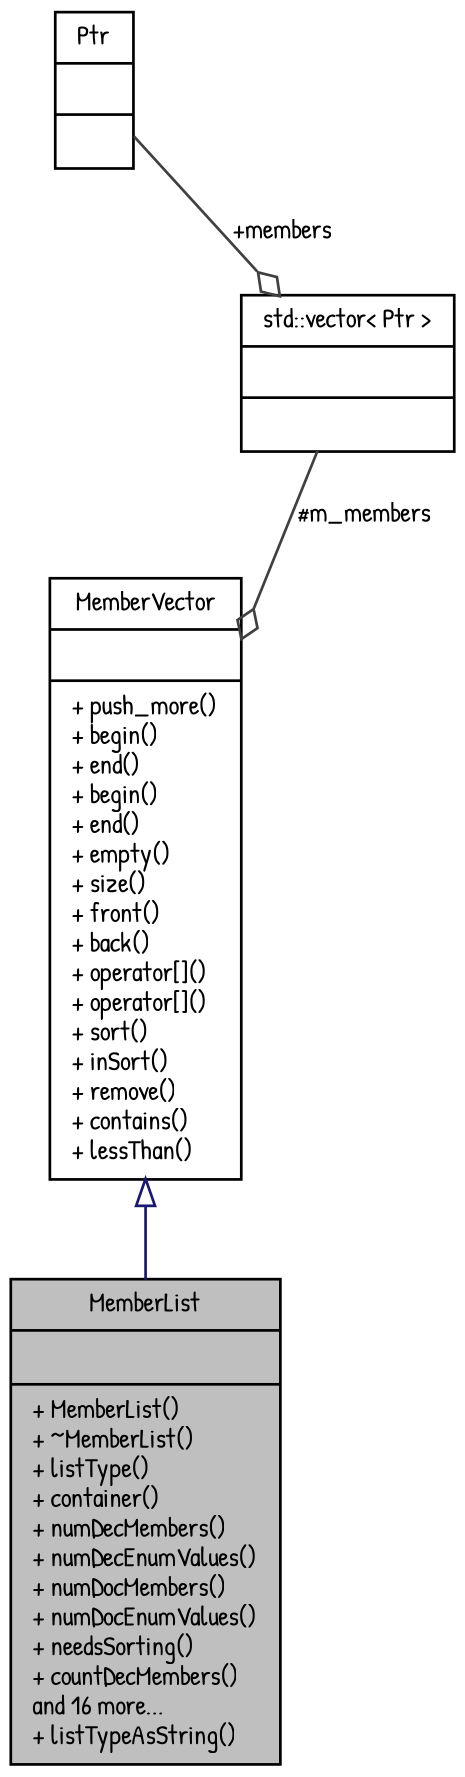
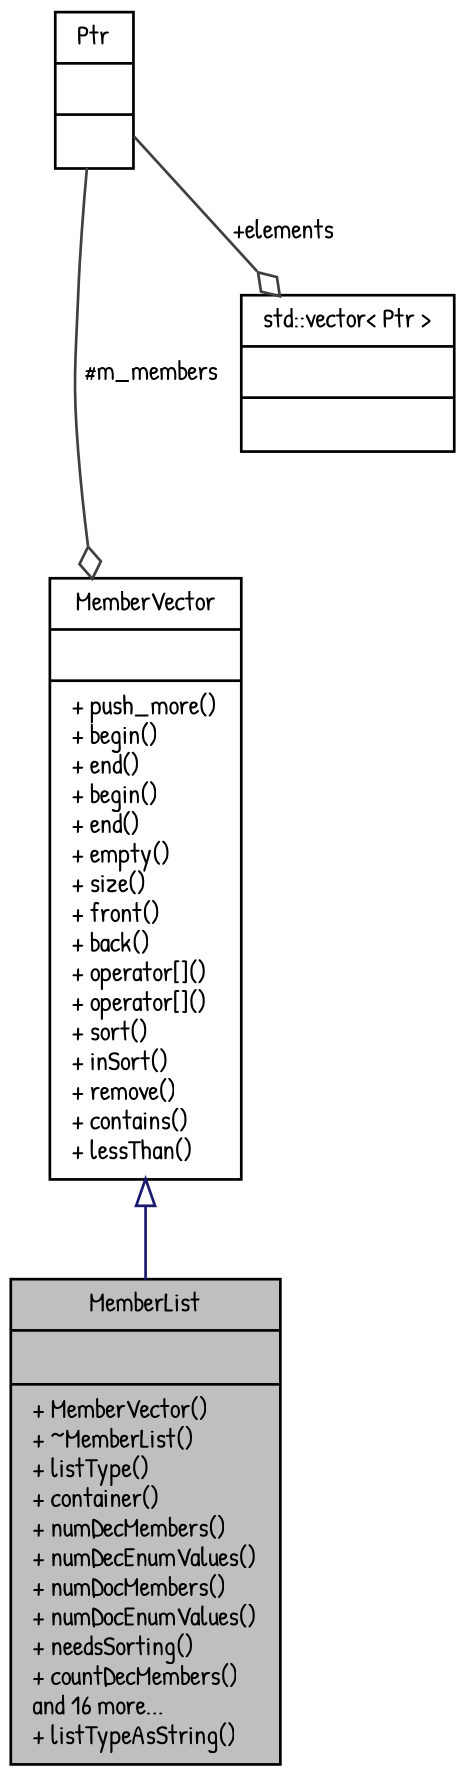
  digraph {
    fontname="Patrick Hand"
    node [color=black fillcolor=white fontname="Patrick Hand" fontsize=10 shape=record style=filled]
    edge [color=grey25 fontname="Patrick Hand" fontsize=10 labelfontname=Helvetica labelfontsize=10 style=solid arrowhead=odiamond]
-   n1 [fillcolor=grey75 fontcolor=black height=0.2 label="{MemberList\n||+ MemberList()\l+ ~MemberList()\l+ listType()\l+ container()\l+ numDecMembers()\l+ numDecEnumValues()\l+ numDocMembers()\l+ numDocEnumValues()\l+ needsSorting()\l+ countDecMembers()\land 16 more...\l+ listTypeAsString()\l}" width=0.4]
+   n1 [fillcolor=grey75 fontcolor=black height=0.2 label="{MemberList\n||+ MemberVector()\l+ ~MemberList()\l+ listType()\l+ container()\l+ numDecMembers()\l+ numDecEnumValues()\l+ numDocMembers()\l+ numDocEnumValues()\l+ needsSorting()\l+ countDecMembers()\land 16 more...\l+ listTypeAsString()\l}" width=0.4]
    n2 [height=0.2 label="{MemberVector\n||+ push_more()\l+ begin()\l+ end()\l+ begin()\l+ end()\l+ empty()\l+ size()\l+ front()\l+ back()\l+ operator[]()\l+ operator[]()\l+ sort()\l+ inSort()\l+ remove()\l+ contains()\l+ lessThan()\l}" width=0.4]
    n3 [height=0.2 label="{std::vector\< Ptr \>\n||}" width=0.4]
    n4 [height=0.2 label="{Ptr\n||}" width=0.4]
    n2 -> n1 [arrowtail=onormal color=midnightblue dir=back arrowhead=""]
-   n3 -> n2 [label=" #m_members"]
-   n4 -> n3 [label=" +members"]
+   n4 -> n2 [label=" #m_members"]
+   n4 -> n3 [label=" +elements"]
  }
